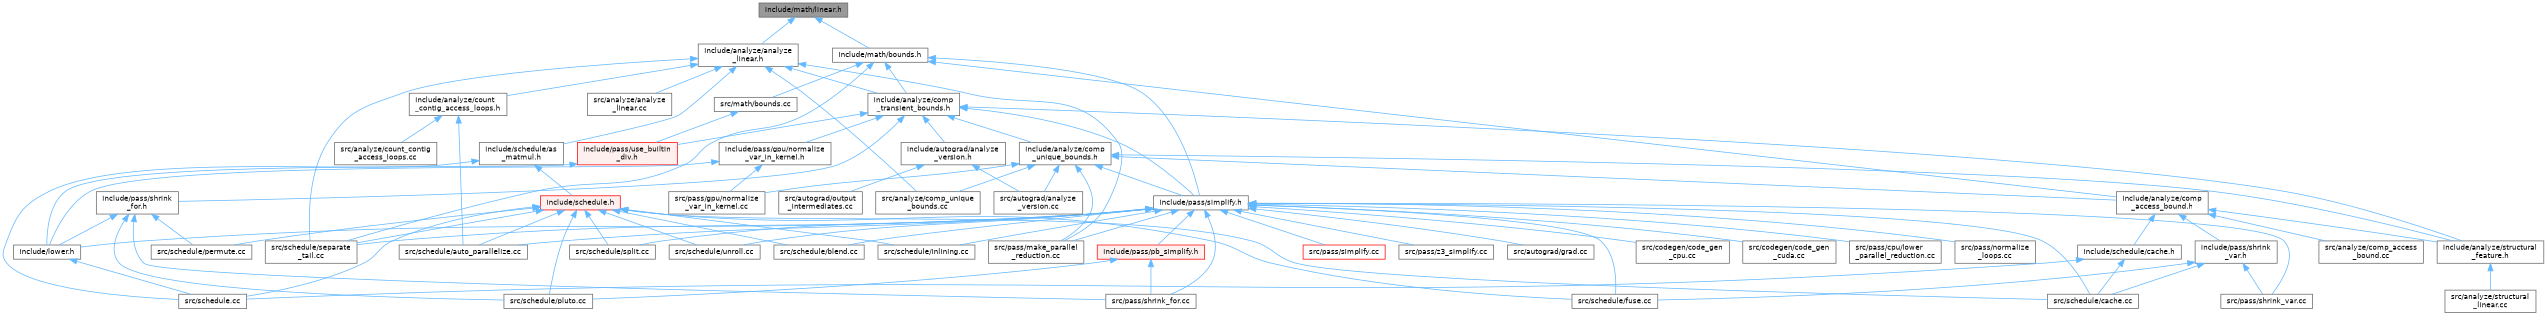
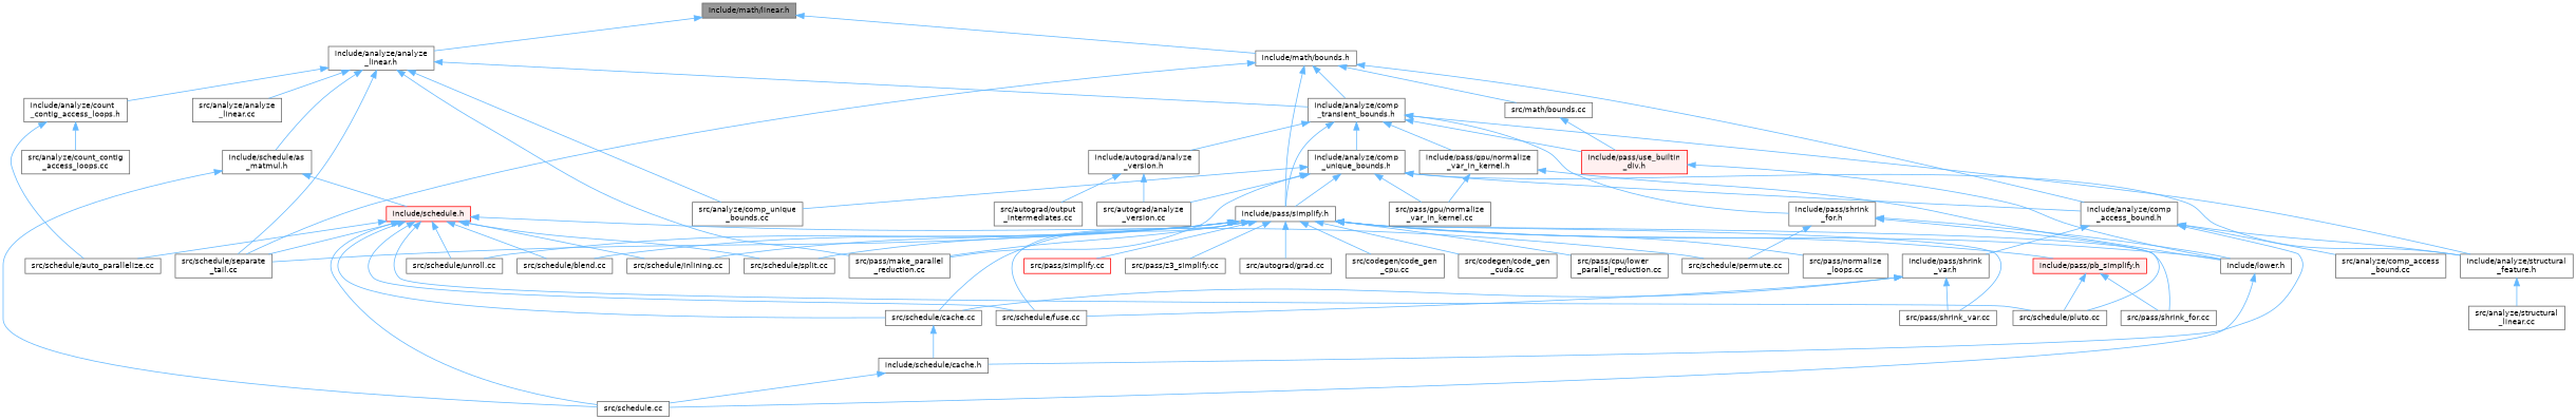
  digraph {
    node [color=grey40 fillcolor=white fontname=Helvetica fontsize=10 shape=box style=filled]
    edge [color=steelblue1 dir=back fontname=Helvetica fontsize=10 labelfontname=Helvetica labelfontsize=10 style=solid]
    n1 [color=gray40 fillcolor=grey60 fontcolor=black height=0.2 label="include/math/linear.h" width=0.4]
    n2 [height=0.2 label="include/analyze/analyze\l_linear.h" width=0.4]
    n3 [height=0.2 label="include/math/bounds.h" width=0.4]
    n4 [height=0.2 label="include/analyze/comp\l_transient_bounds.h" width=0.4]
    n5 [height=0.2 label="src/pass/make_parallel\l_reduction.cc" width=0.4]
    n6 [height=0.2 label="src/schedule/separate\l_tail.cc" width=0.4]
    n7 [height=0.2 label="src/analyze/comp_unique\l_bounds.cc" width=0.4]
    n8 [height=0.2 label="include/analyze/count\l_contig_access_loops.h" width=0.4]
    n9 [height=0.2 label="include/schedule/as\l_matmul.h" width=0.4]
    n10 [height=0.2 label="src/analyze/analyze\l_linear.cc" width=0.4]
    n11 [height=0.2 label="include/pass/simplify.h" width=0.4]
    n12 [height=0.2 label="include/analyze/comp\l_access_bound.h" width=0.4]
    n13 [height=0.2 label="src/math/bounds.cc" width=0.4]
    n14 [height=0.2 label="include/analyze/comp\l_unique_bounds.h" width=0.4]
    n15 [height=0.2 label="include/analyze/structural\l_feature.h" width=0.4]
    n16 [color=red fillcolor="#FFF0F0" height=0.2 label="include/pass/use_builtin\l_div.h" width=0.4]
    n17 [height=0.2 label="include/autograd/analyze\l_version.h" width=0.4]
    n18 [height=0.2 label="include/pass/gpu/normalize\l_var_in_kernel.h" width=0.4]
    n19 [height=0.2 label="include/pass/shrink\l_for.h" width=0.4]
    n20 [height=0.2 label="src/schedule/auto_parallelize.cc" width=0.4]
    n21 [height=0.2 label="src/analyze/count_contig\l_access_loops.cc" width=0.4]
    n22 [height=0.2 label="src/schedule.cc" width=0.4]
    n23 [color=red fillcolor="#FFF0F0" height=0.2 label="include/schedule.h" width=0.4]
    n24 [height=0.2 label="src/pass/gpu/normalize\l_var_in_kernel.cc" width=0.4]
    n25 [height=0.2 label="src/autograd/analyze\l_version.cc" width=0.4]
    n26 [height=0.2 label="src/analyze/structural\l_linear.cc" width=0.4]
    n27 [height=0.2 label="include/lower.h" width=0.4]
    n28 [height=0.2 label="src/pass/shrink_var.cc" width=0.4]
    n29 [height=0.2 label="src/schedule/cache.cc" width=0.4]
    n30 [height=0.2 label="src/schedule/fuse.cc" width=0.4]
    n31 [color=red fillcolor="#FFF0F0" height=0.2 label="include/pass/pb_simplify.h" width=0.4]
    n32 [height=0.2 label="src/pass/shrink_for.cc" width=0.4]
    n33 [height=0.2 label="src/autograd/grad.cc" width=0.4]
    n34 [height=0.2 label="src/codegen/code_gen\l_cpu.cc" width=0.4]
    n35 [height=0.2 label="src/codegen/code_gen\l_cuda.cc" width=0.4]
    n36 [height=0.2 label="src/pass/cpu/lower\l_parallel_reduction.cc" width=0.4]
    n37 [height=0.2 label="src/pass/normalize\l_loops.cc" width=0.4]
    n38 [color=red height=0.2 label="src/pass/simplify.cc" width=0.4]
    n39 [height=0.2 label="src/pass/z3_simplify.cc" width=0.4]
    n40 [height=0.2 label="src/schedule/blend.cc" width=0.4]
    n41 [height=0.2 label="src/schedule/inlining.cc" width=0.4]
    n42 [height=0.2 label="src/schedule/split.cc" width=0.4]
    n43 [height=0.2 label="src/schedule/unroll.cc" width=0.4]
    n44 [height=0.2 label="src/autograd/output\l_intermediates.cc" width=0.4]
    n45 [height=0.2 label="src/schedule/pluto.cc" width=0.4]
    n46 [height=0.2 label="src/schedule/permute.cc" width=0.4]
    n47 [height=0.2 label="include/pass/shrink\l_var.h" width=0.4]
    n48 [height=0.2 label="include/schedule/cache.h" width=0.4]
    n49 [height=0.2 label="src/analyze/comp_access\l_bound.cc" width=0.4]
    n1 -> n2
    n1 -> n3
    n2 -> n4
    n2 -> n5
    n2 -> n6
    n2 -> n7
    n2 -> n8
    n2 -> n9
    n2 -> n10
    n3 -> n4
    n3 -> n6
    n3 -> n11
    n3 -> n12
    n3 -> n13
    n4 -> n11
    n4 -> n14
    n4 -> n15
    n4 -> n16
    n4 -> n17
    n4 -> n18
    n4 -> n19
    n8 -> n20
    n8 -> n21
    n9 -> n22
    n9 -> n23
    n11 -> n5
    n11 -> n6
-   n11 -> n20
    n11 -> n27
    n11 -> n28
    n11 -> n29
    n11 -> n30
    n11 -> n31
    n11 -> n32
    n11 -> n33
    n11 -> n34
    n11 -> n35
    n11 -> n36
    n11 -> n37
    n11 -> n38
    n11 -> n39
    n11 -> n40
    n11 -> n41
    n11 -> n42
    n11 -> n43
    n12 -> n15
    n12 -> n47
    n12 -> n48
    n12 -> n49
    n13 -> n16
    n14 -> n5
    n14 -> n7
    n14 -> n11
    n14 -> n12
    n14 -> n15
    n14 -> n24
    n14 -> n25
    n15 -> n26
    n16 -> n27
    n17 -> n25
    n17 -> n44
    n18 -> n24
    n18 -> n27
    n19 -> n27
-   n19 -> n32
    n19 -> n45
    n19 -> n46
    n23 -> n6
    n23 -> n20
    n23 -> n22
    n23 -> n29
    n23 -> n30
    n23 -> n40
    n23 -> n41
    n23 -> n42
    n23 -> n43
    n23 -> n45
    n23 -> n46
    n27 -> n22
    n31 -> n32
    n31 -> n45
    n47 -> n28
    n47 -> n29
    n47 -> n30
    n48 -> n22
-   n48 -> n29
+   n29 -> n48
  }
